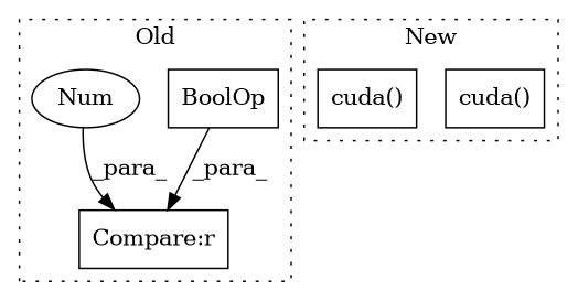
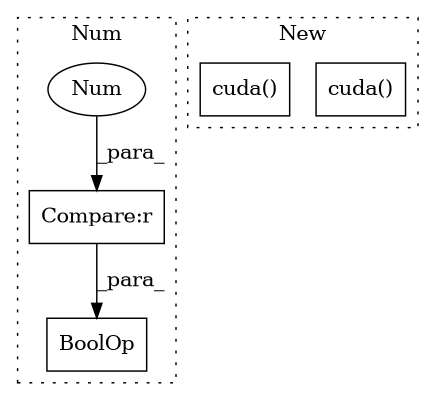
  digraph {
    node [a=75 shape=box]
    n1 [a=72 l=27 label=BoolOp s=5051]
    n2 [a=40 l=12 label="Compare:r" s=5066]
    n3 [a=76 l=1 label=Num s=5077 shape=ellipse]
    n4 [l=16 label="cuda()" s=2855]
    n5 [l=19 label="cuda()" s=2795]
    subgraph cluster_1 {
-     label=Old
+     label=Num
      style=dotted
      n1
      n2
      n3
    }
    subgraph cluster_2 {
      label=New
      style=dotted
      n4
      n5
    }
-   n1 -> n2 [label=_para_]
+   n2 -> n1 [label=_para_]
    n3 -> n2 [label=_para_]
  }
